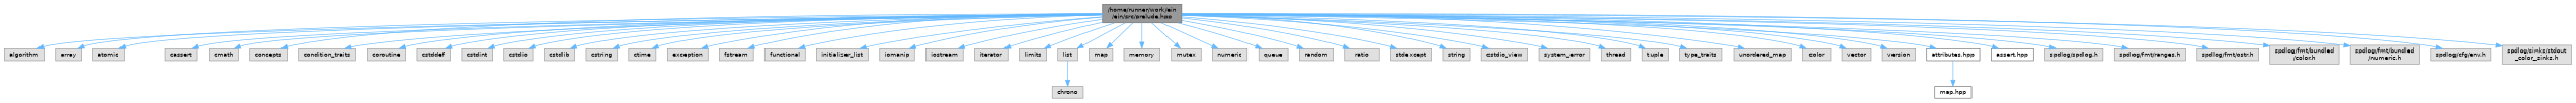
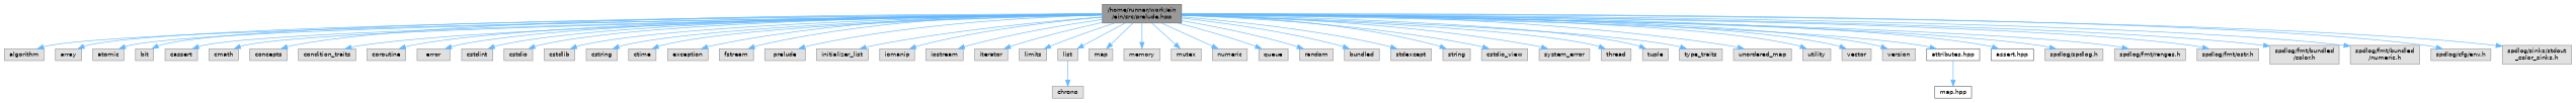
  digraph {
    node [color=grey60 fillcolor="#E0E0E0" fontname=Helvetica fontsize=10 shape=box style=filled]
    edge [color=steelblue1 fontname=Helvetica fontsize=10 labelfontname=Helvetica labelfontsize=10 style=solid]
    n1 [color=gray40 fillcolor=grey60 fontcolor=black height=0.2 label="/home/runner/work/ein\l/ein/src/prelude.hpp" width=0.4]
    n2 [height=0.2 label=algorithm width=0.4]
    n3 [height=0.2 label=array width=0.4]
    n4 [height=0.2 label=atomic width=0.4]
+   n5 [height=0.2 label=bit width=0.4]
    n6 [height=0.2 label=cassert width=0.4]
    n7 [height=0.2 label=cmath width=0.4]
    n8 [height=0.2 label=concepts width=0.4]
    n9 [height=0.2 label=condition_traits width=0.4]
    n10 [height=0.2 label=coroutine width=0.4]
-   n11 [height=0.2 label=cstddef width=0.4]
+   n11 [height=0.2 label=error width=0.4]
    n12 [height=0.2 label=cstdint width=0.4]
    n13 [height=0.2 label=cstdio width=0.4]
    n14 [height=0.2 label=cstdlib width=0.4]
    n15 [height=0.2 label=cstring width=0.4]
    n16 [height=0.2 label=ctime width=0.4]
    n17 [height=0.2 label=exception width=0.4]
    n18 [height=0.2 label=fstream width=0.4]
-   n19 [height=0.2 label=functional width=0.4]
+   n19 [height=0.2 label=prelude width=0.4]
    n20 [height=0.2 label=initializer_list width=0.4]
    n21 [height=0.2 label=iomanip width=0.4]
    n22 [height=0.2 label=iostream width=0.4]
    n23 [height=0.2 label=iterator width=0.4]
    n24 [height=0.2 label=limits width=0.4]
    n25 [height=0.2 label=list width=0.4]
    n26 [height=0.2 label=map width=0.4]
    n27 [height=0.2 label=memory width=0.4]
    n28 [height=0.2 label=mutex width=0.4]
    n29 [height=0.2 label=numeric width=0.4]
    n30 [height=0.2 label=queue width=0.4]
    n31 [height=0.2 label=random width=0.4]
-   n32 [height=0.2 label=ratio width=0.4]
+   n32 [height=0.2 label=bundled width=0.4]
    n33 [height=0.2 label=stdexcept width=0.4]
    n34 [height=0.2 label=string width=0.4]
    n35 [height=0.2 label=cstdio_view width=0.4]
    n36 [height=0.2 label=system_error width=0.4]
    n37 [height=0.2 label=thread width=0.4]
    n38 [height=0.2 label=tuple width=0.4]
    n39 [height=0.2 label=type_traits width=0.4]
    n40 [height=0.2 label=unordered_map width=0.4]
-   n41 [height=0.2 label=color width=0.4]
+   n41 [height=0.2 label=utility width=0.4]
    n42 [height=0.2 label=vector width=0.4]
    n43 [height=0.2 label=version width=0.4]
    n44 [color=grey40 fillcolor=white height=0.2 label="attributes.hpp" width=0.4]
    n45 [color=grey40 fillcolor=white height=0.2 label="assert.hpp" width=0.4]
    n46 [height=0.2 label="spdlog/spdlog.h" width=0.4]
    n47 [height=0.2 label="spdlog/fmt/ranges.h" width=0.4]
    n48 [height=0.2 label="spdlog/fmt/ostr.h" width=0.4]
    n49 [height=0.2 label="spdlog/fmt/bundled\l/color.h" width=0.4]
    n50 [height=0.2 label="spdlog/fmt/bundled\l/numeric.h" width=0.4]
    n51 [height=0.2 label="spdlog/cfg/env.h" width=0.4]
    n52 [height=0.2 label="spdlog/sinks/stdout\l_color_sinks.h" width=0.4]
    n53 [height=0.2 label=chrono width=0.4]
    n54 [color=grey40 fillcolor=white height=0.2 label="map.hpp" width=0.4]
    n1 -> n2
    n1 -> n3
    n1 -> n4
+   n1 -> n5
    n1 -> n6
    n1 -> n7
    n1 -> n8
    n1 -> n9
    n1 -> n10
    n1 -> n11
    n1 -> n12
    n1 -> n13
    n1 -> n14
    n1 -> n15
    n1 -> n16
    n1 -> n17
    n1 -> n18
    n1 -> n19
    n1 -> n20
    n1 -> n21
    n1 -> n22
    n1 -> n23
    n1 -> n24
    n1 -> n25
    n1 -> n26
    n1 -> n27
    n1 -> n28
    n1 -> n29
    n1 -> n30
    n1 -> n31
    n1 -> n32
    n1 -> n33
    n1 -> n34
    n1 -> n35
    n1 -> n36
    n1 -> n37
    n1 -> n38
    n1 -> n39
    n1 -> n40
    n1 -> n41
    n1 -> n42
    n1 -> n43
    n1 -> n44
    n1 -> n45
    n1 -> n46
    n1 -> n47
    n1 -> n48
    n1 -> n49
    n1 -> n50
    n1 -> n51
    n1 -> n52
    n25 -> n53
    n44 -> n54
  }
